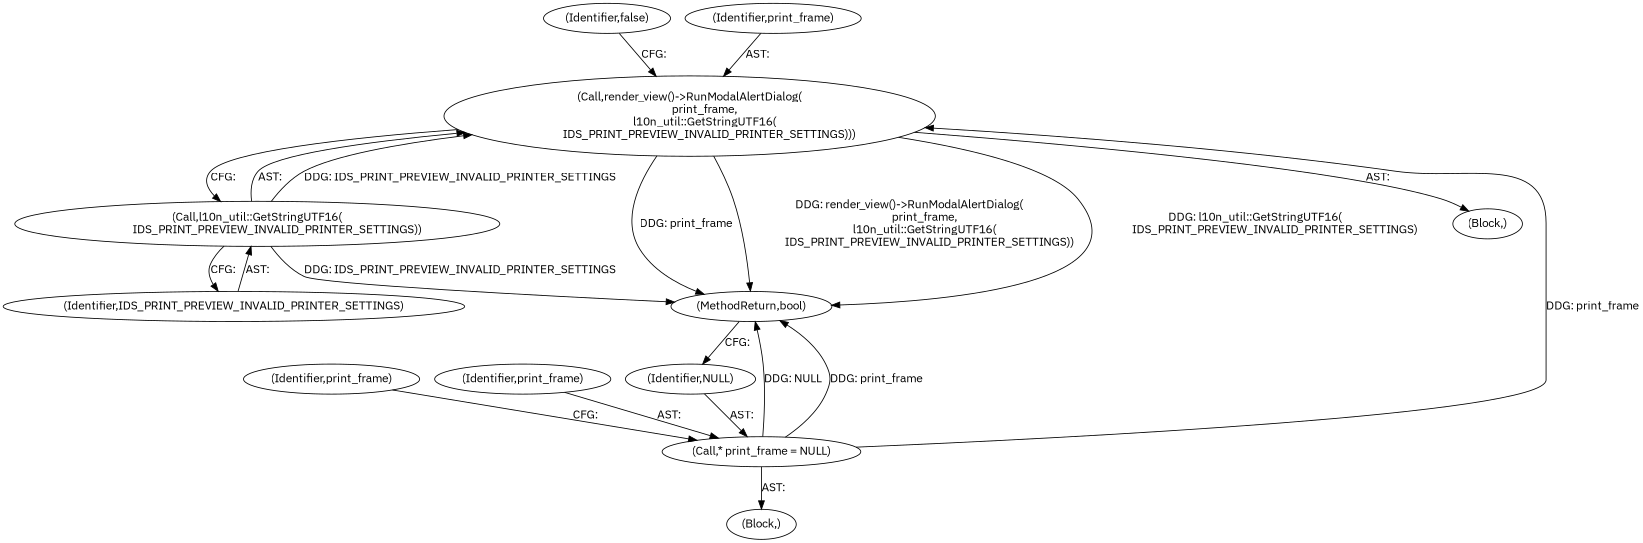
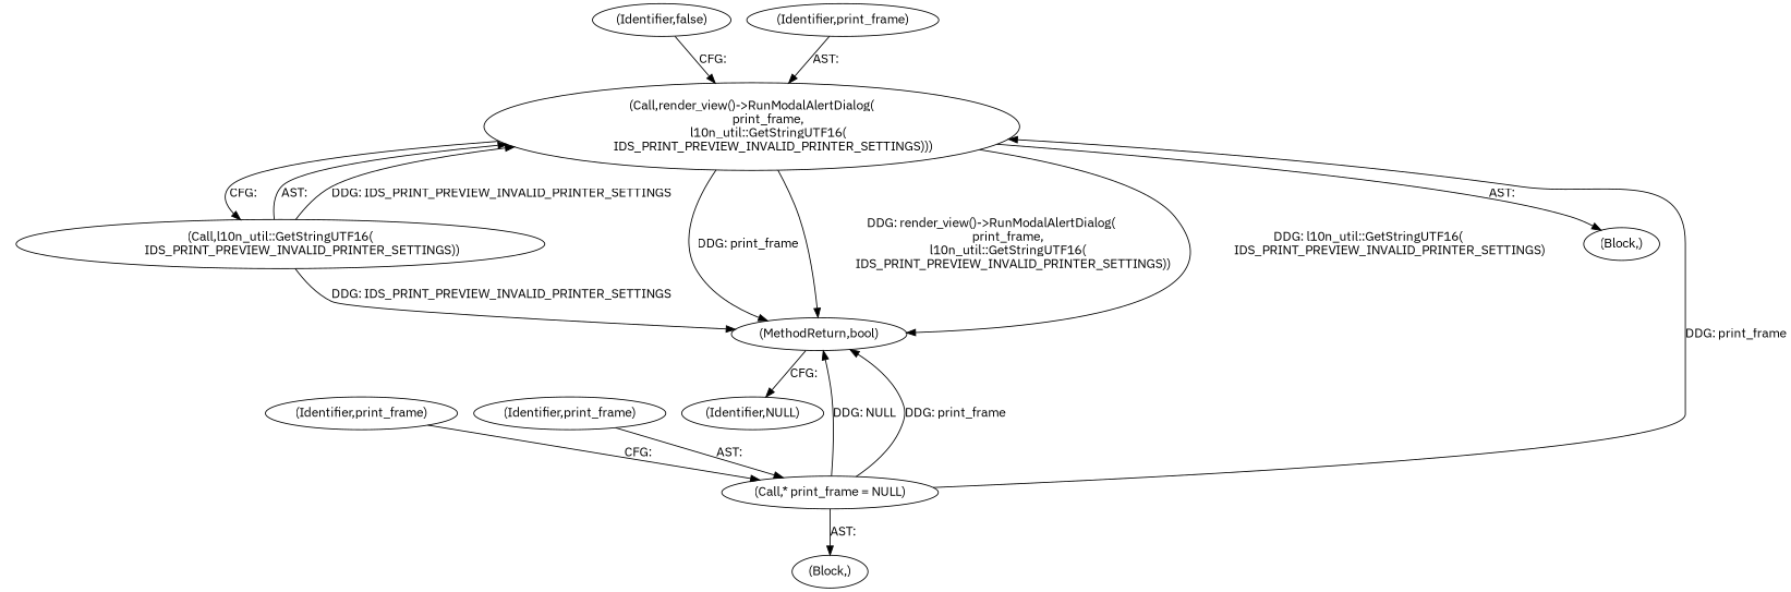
  digraph {
    fontname="IBM Plex Sans"
    node [fontname="IBM Plex Sans"]
    edge [fontname="IBM Plex Sans"]
    n1 [label="(Call,render_view()->RunModalAlertDialog(\n            print_frame,\n            l10n_util::GetStringUTF16(\n                IDS_PRINT_PREVIEW_INVALID_PRINTER_SETTINGS)))"]
    n2 [label="(Call,l10n_util::GetStringUTF16(\n                IDS_PRINT_PREVIEW_INVALID_PRINTER_SETTINGS))"]
    n3 [label="(MethodReturn,bool)"]
    n4 [label="(Block,)"]
-   n5 [label="(Identifier,IDS_PRINT_PREVIEW_INVALID_PRINTER_SETTINGS)"]
    n6 [label="(Identifier,NULL)"]
    n7 [label="(Call,* print_frame = NULL)"]
    n8 [label="(Block,)"]
    n9 [label="(Identifier,false)"]
    n10 [label="(Identifier,print_frame)"]
    n11 [label="(Identifier,print_frame)"]
    n12 [label="(Identifier,print_frame)"]
    n1 -> n2 [label="CFG: "]
    n1 -> n3 [label="DDG: print_frame"]
    n1 -> n3 [label="DDG: render_view()->RunModalAlertDialog(\n            print_frame,\n            l10n_util::GetStringUTF16(\n                IDS_PRINT_PREVIEW_INVALID_PRINTER_SETTINGS))"]
    n1 -> n3 [label="DDG: l10n_util::GetStringUTF16(\n                IDS_PRINT_PREVIEW_INVALID_PRINTER_SETTINGS)"]
    n1 -> n4 [label="AST: "]
    n2 -> n1 [label="AST: "]
    n2 -> n1 [label="DDG: IDS_PRINT_PREVIEW_INVALID_PRINTER_SETTINGS"]
    n2 -> n3 [label="DDG: IDS_PRINT_PREVIEW_INVALID_PRINTER_SETTINGS"]
-   n2 -> n5 [label="CFG: "]
    n3 -> n6 [label="CFG: "]
-   n5 -> n2 [label="AST: "]
-   n6 -> n7 [label="AST: "]
    n7 -> n1 [label="DDG: print_frame"]
    n7 -> n3 [label="DDG: NULL"]
    n7 -> n3 [label="DDG: print_frame"]
    n7 -> n8 [label="AST: "]
    n9 -> n1 [label="CFG: "]
    n10 -> n7 [label="CFG: "]
    n11 -> n7 [label="AST: "]
    n12 -> n1 [label="AST: "]
  }
